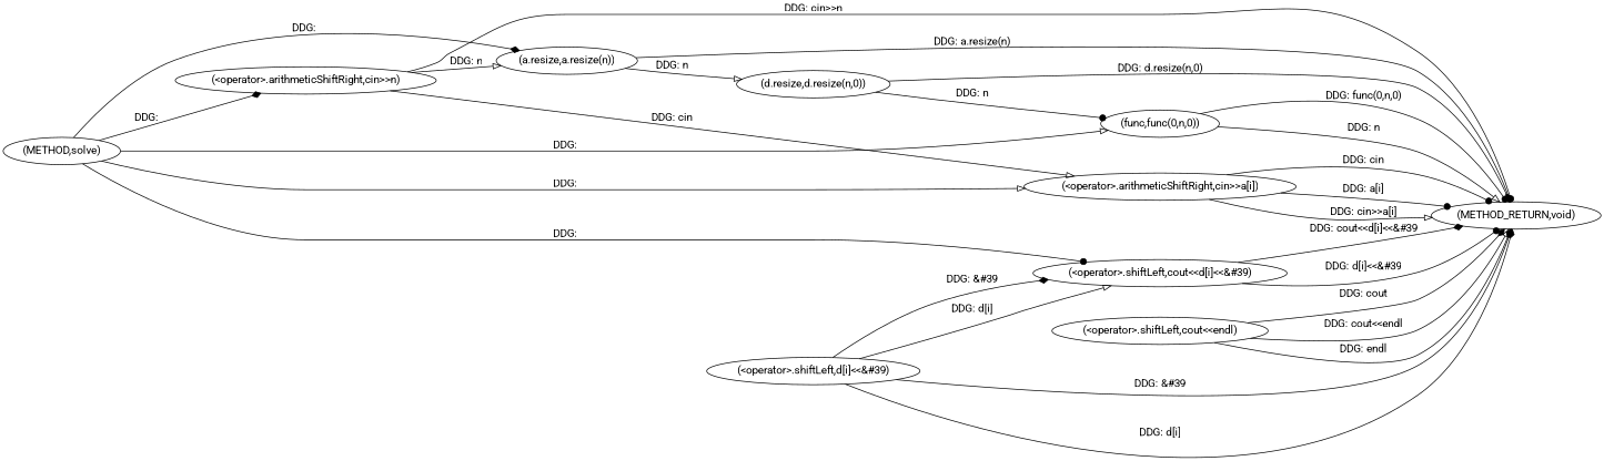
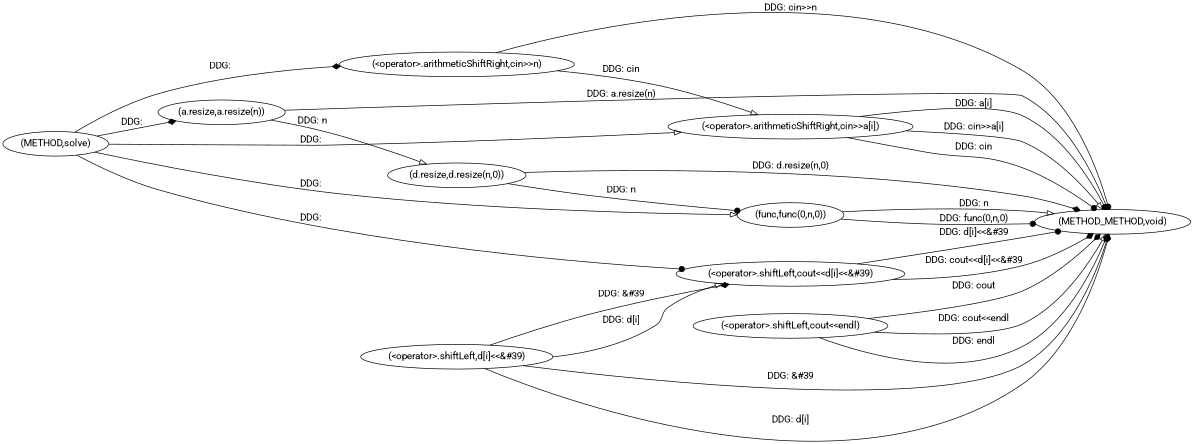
  digraph {
    fontname=Roboto
    rankdir=LR
    node [fontname=Roboto]
    edge [arrowhead=diamond fontname=Roboto]
    n1 [label="(METHOD,solve)"]
    n2 [label="(<operator>.arithmeticShiftRight,cin>>n)"]
    n3 [label="(a.resize,a.resize(n))"]
    n4 [label="(<operator>.arithmeticShiftRight,cin>>a[i])"]
    n5 [label="(func,func(0,n,0))"]
    n6 [label="(<operator>.shiftLeft,cout<<d[i]<<&#39)"]
-   n7 [label="(METHOD_RETURN,void)"]
+   n7 [label="(METHOD_METHOD,void)"]
    n8 [label="(d.resize,d.resize(n,0))"]
    n9 [label="(<operator>.shiftLeft,cout<<endl)"]
    n10 [label="(<operator>.shiftLeft,d[i]<<&#39)"]
    n1 -> n2 [label="DDG: "]
    n1 -> n3 [label="DDG: "]
    n1 -> n4 [arrowhead=onormal label="DDG: "]
    n1 -> n5 [arrowhead=onormal label="DDG: "]
    n1 -> n6 [arrowhead=dot label="DDG: "]
-   n2 -> n3 [arrowhead=onormal label="DDG: n"]
    n2 -> n4 [arrowhead=onormal label="DDG: cin"]
    n2 -> n7 [arrowhead=dot label="DDG: cin>>n"]
    n3 -> n7 [arrowhead=dot label="DDG: a.resize(n)"]
    n3 -> n8 [arrowhead=onormal label="DDG: n"]
    n4 -> n7 [arrowhead=dot label="DDG: cin"]
    n4 -> n7 [arrowhead=dot label="DDG: a[i]"]
    n4 -> n7 [arrowhead=onormal label="DDG: cin>>a[i]"]
    n5 -> n7 [arrowhead=onormal label="DDG: n"]
    n5 -> n7 [arrowhead=dot label="DDG: func(0,n,0)"]
    n6 -> n7 [arrowhead=dot label="DDG: d[i]<<&#39"]
    n6 -> n7 [label="DDG: cout<<d[i]<<&#39"]
    n8 -> n5 [arrowhead=dot label="DDG: n"]
    n8 -> n7 [label="DDG: d.resize(n,0)"]
    n9 -> n7 [label="DDG: cout"]
    n9 -> n7 [arrowhead=onormal label="DDG: cout<<endl"]
    n9 -> n7 [label="DDG: endl"]
    n10 -> n6 [arrowhead=onormal label="DDG: d[i]"]
    n10 -> n6 [label="DDG: &#39"]
    n10 -> n7 [label="DDG: d[i]"]
    n10 -> n7 [label="DDG: &#39"]
  }
